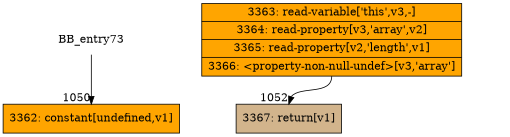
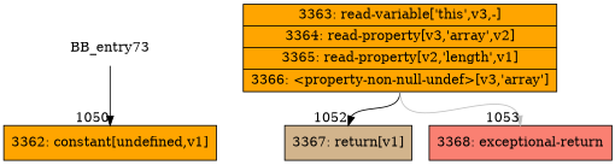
  digraph {
    rankdir=TD
    node [fillcolor=orange shape=record style=filled]
    edge [headport=n tailport=s]
    n1 [fillcolor=white label=BB_entry73 shape=none]
    n2 [label="{3362: constant[undefined,v1]}"]
    n3 [label="{3363: read-variable['this',v3,-]|3364: read-property[v3,'array',v2]|3365: read-property[v2,'length',v1]|3366: \<property-non-null-undef\>[v3,'array']}"]
    n4 [fillcolor=tan label="{3367: return[v1]}"]
+   n5 [fillcolor=salmon label="{3368: exceptional-return}"]
    n1 -> n2 [headlabel="    1050"]
    n3 -> n4 [headlabel="      1052"]
+   n3 -> n5 [color=gray headlabel="      1053"]
  }
